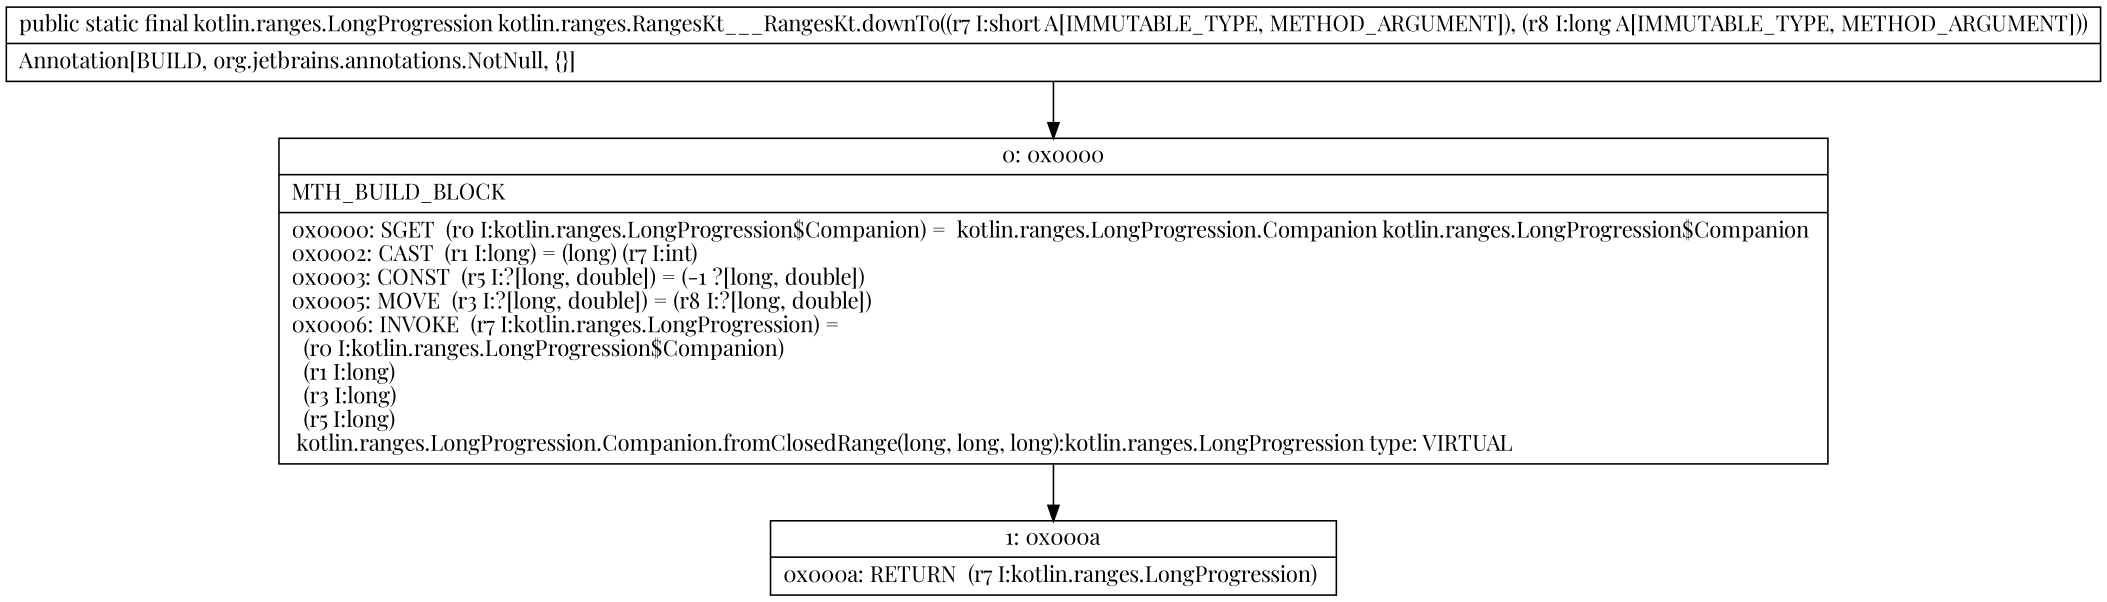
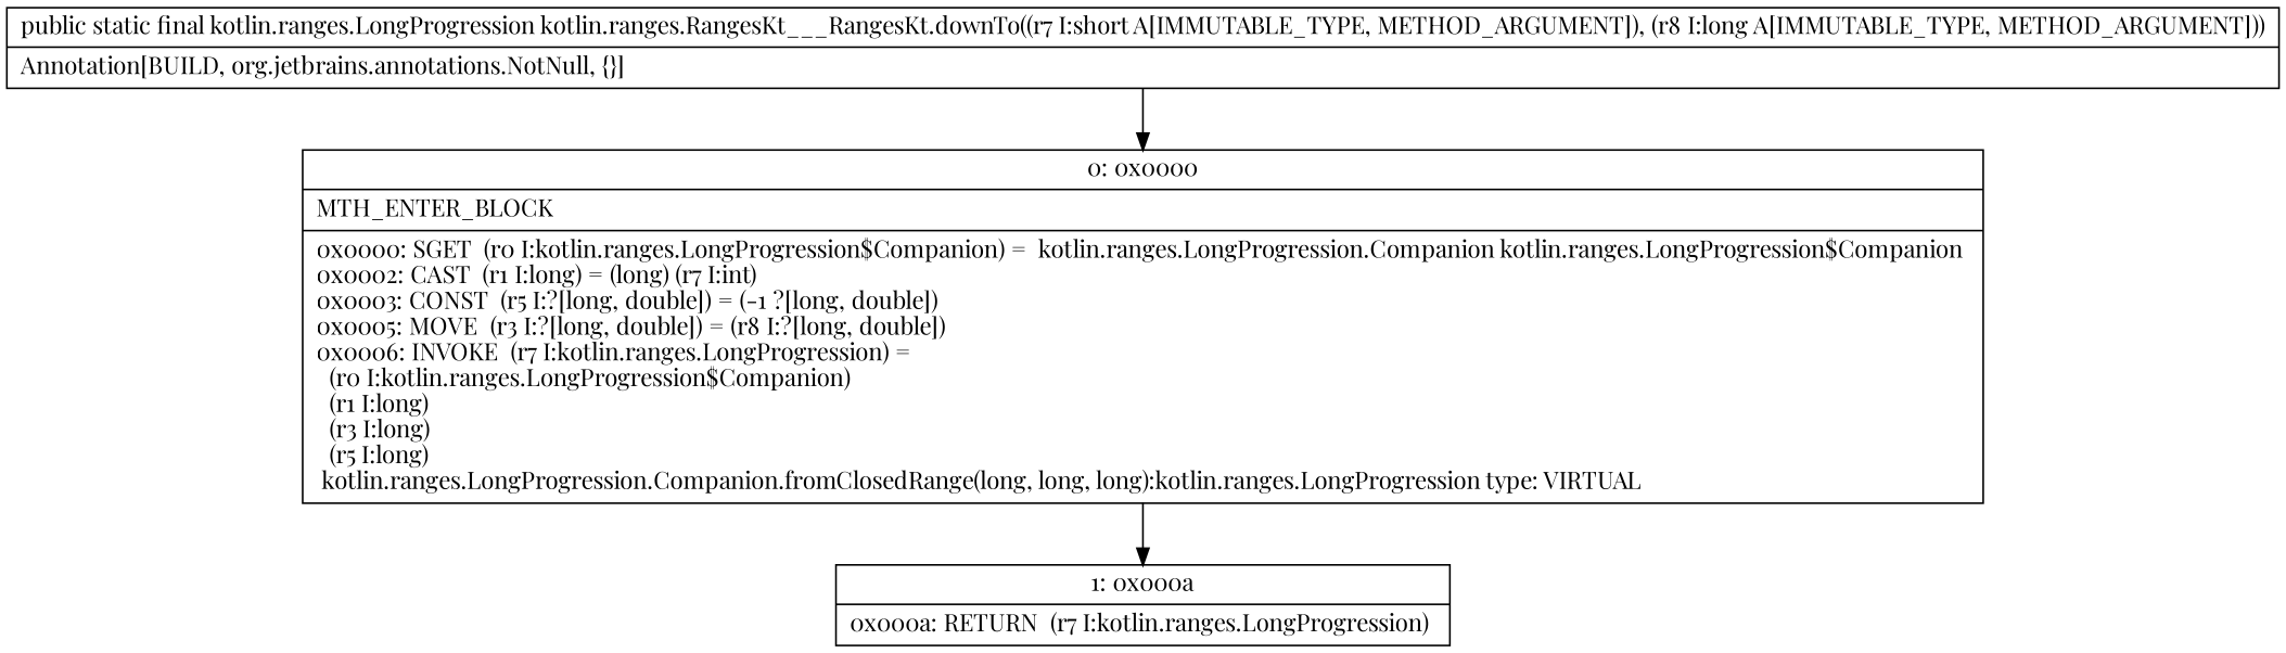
  digraph {
    fontname="Playfair Display"
    node [shape=record fontname="Playfair Display"]
    edge [fontname="Playfair Display"]
-   n1 [label="{0\:\ 0x0000|MTH_BUILD_BLOCK\l|0x0000: SGET  (r0 I:kotlin.ranges.LongProgression$Companion) =  kotlin.ranges.LongProgression.Companion kotlin.ranges.LongProgression$Companion \l0x0002: CAST  (r1 I:long) = (long) (r7 I:int) \l0x0003: CONST  (r5 I:?[long, double]) = (\-1 ?[long, double]) \l0x0005: MOVE  (r3 I:?[long, double]) = (r8 I:?[long, double]) \l0x0006: INVOKE  (r7 I:kotlin.ranges.LongProgression) = \l  (r0 I:kotlin.ranges.LongProgression$Companion)\l  (r1 I:long)\l  (r3 I:long)\l  (r5 I:long)\l kotlin.ranges.LongProgression.Companion.fromClosedRange(long, long, long):kotlin.ranges.LongProgression type: VIRTUAL \l}"]
+   n1 [label="{0\:\ 0x0000|MTH_ENTER_BLOCK\l|0x0000: SGET  (r0 I:kotlin.ranges.LongProgression$Companion) =  kotlin.ranges.LongProgression.Companion kotlin.ranges.LongProgression$Companion \l0x0002: CAST  (r1 I:long) = (long) (r7 I:int) \l0x0003: CONST  (r5 I:?[long, double]) = (\-1 ?[long, double]) \l0x0005: MOVE  (r3 I:?[long, double]) = (r8 I:?[long, double]) \l0x0006: INVOKE  (r7 I:kotlin.ranges.LongProgression) = \l  (r0 I:kotlin.ranges.LongProgression$Companion)\l  (r1 I:long)\l  (r3 I:long)\l  (r5 I:long)\l kotlin.ranges.LongProgression.Companion.fromClosedRange(long, long, long):kotlin.ranges.LongProgression type: VIRTUAL \l}"]
    n2 [label="{1\:\ 0x000a|0x000a: RETURN  (r7 I:kotlin.ranges.LongProgression) \l}"]
    n3 [label="{public static final kotlin.ranges.LongProgression kotlin.ranges.RangesKt___RangesKt.downTo((r7 I:short A[IMMUTABLE_TYPE, METHOD_ARGUMENT]), (r8 I:long A[IMMUTABLE_TYPE, METHOD_ARGUMENT]))  | Annotation[BUILD, org.jetbrains.annotations.NotNull, \{\}]\l}"]
    n1 -> n2
    n3 -> n1
  }
